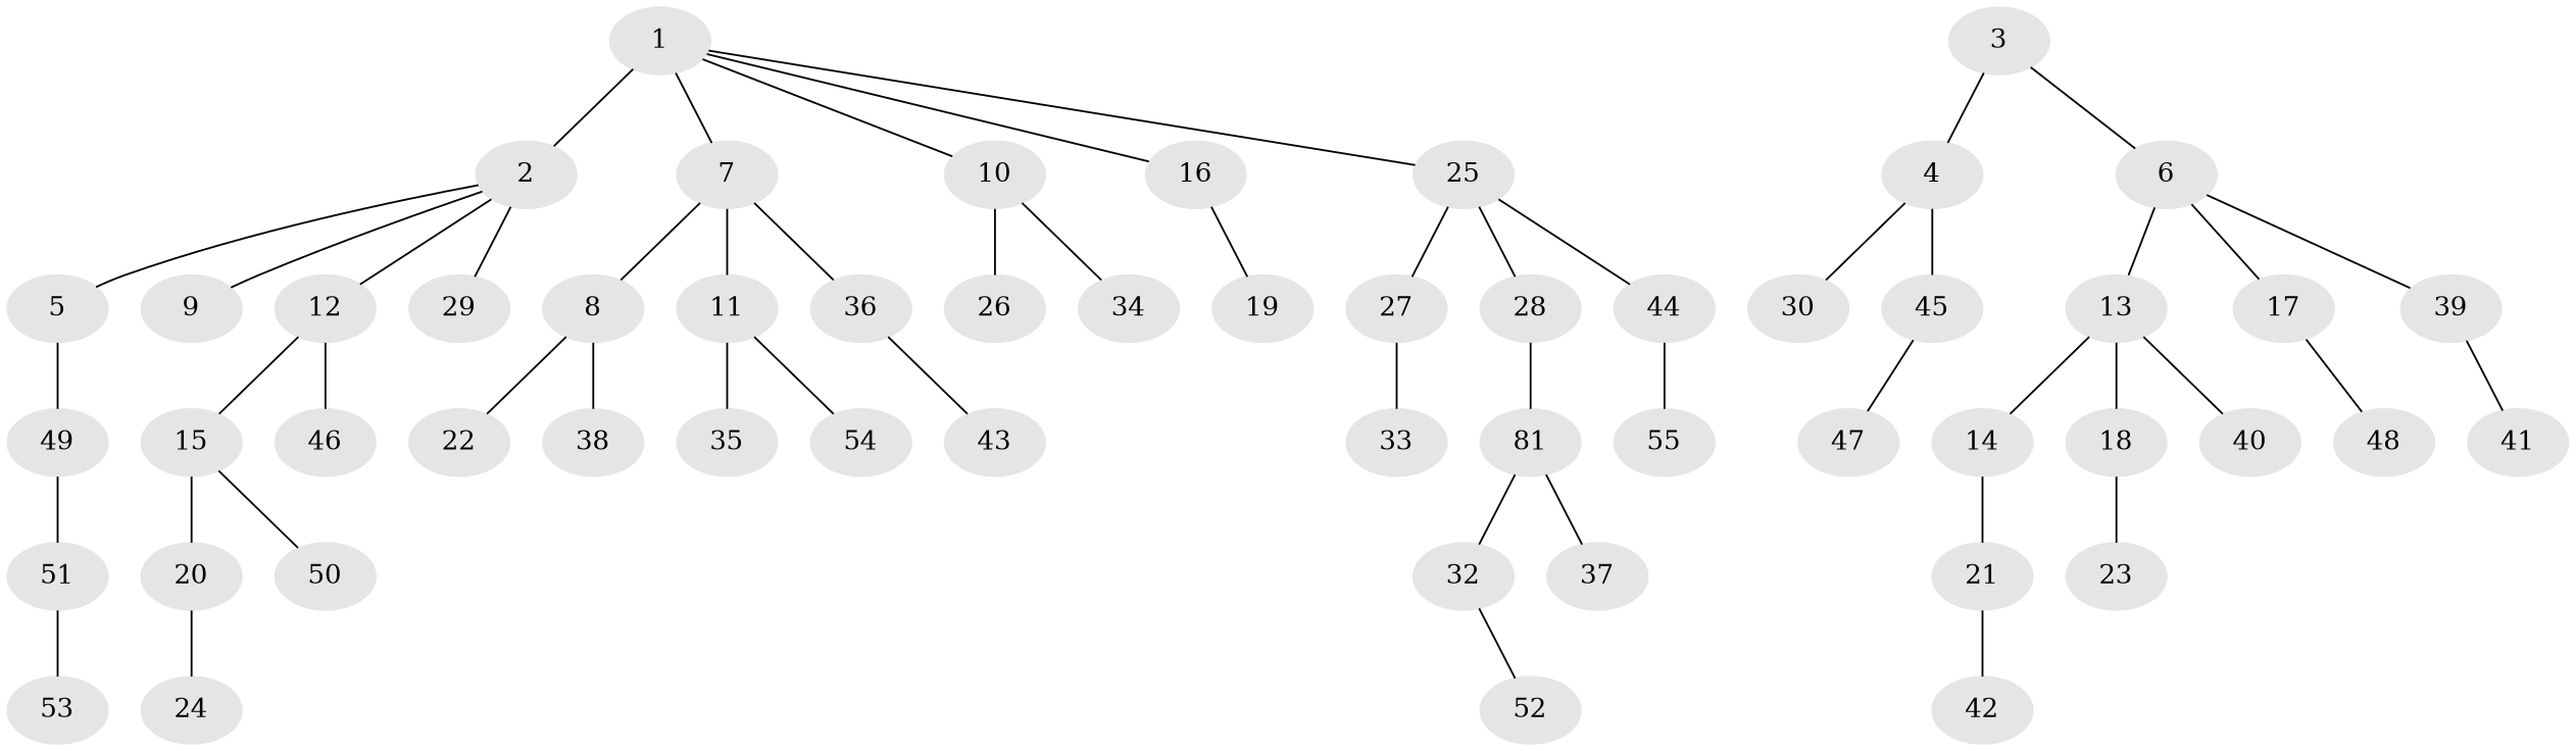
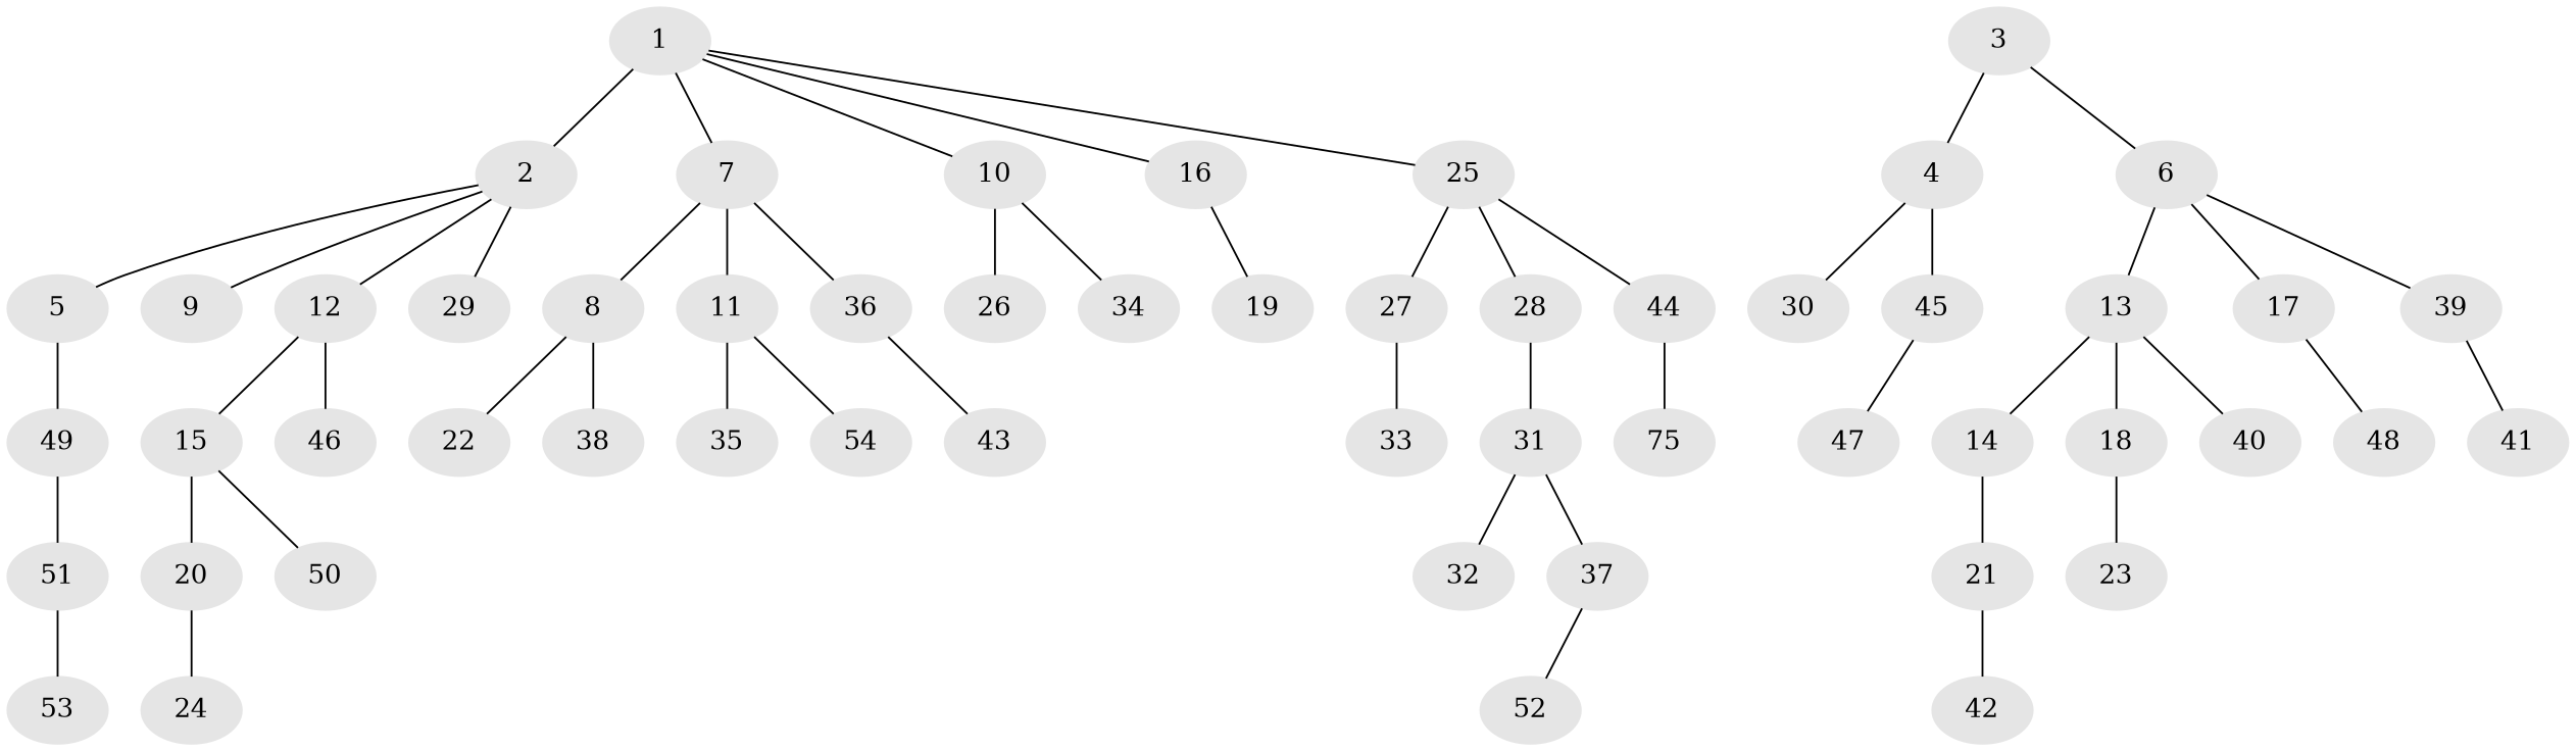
  graph {
    node [color=gray90 style=filled]
    edge [weight=1.0]
    1
    2
    7
    10
    16
    25
    5
    9
    12
    29
    3
    4
    6
    8
    11
    36
    26
    34
    19
    27
    28
    44
    49
    15
    46
    30
    45
    13
    17
    39
    47
    51
    14
    18
    40
    48
    41
    22
    38
    35
    54
    43
    20
    50
    21
    23
    42
    24
    33
-   31 [label=81]
-   55
+   31
+   55 [label=75]
    32
    37
    52
    53
    1 -- 2 [weight=4.0]
    1 -- 7
    1 -- 10
    1 -- 16
    1 -- 25
    2 -- 5
    2 -- 9
    2 -- 12
    2 -- 29
    7 -- 8
    7 -- 11 [weight=2.0]
    7 -- 36
    10 -- 26
    10 -- 34
    16 -- 19
    25 -- 27
    25 -- 28
    25 -- 44
    5 -- 49
    12 -- 15
    12 -- 46
    3 -- 4
    3 -- 6
    4 -- 30
    4 -- 45
    6 -- 13
    6 -- 17
    6 -- 39
    8 -- 22
    8 -- 38 [weight=2.0]
    11 -- 35
    11 -- 54
    36 -- 43
    27 -- 33 [weight=2.0]
    28 -- 31 [weight=2.0]
    44 -- 55
    49 -- 51 [weight=2.0]
    15 -- 20
    15 -- 50
    45 -- 47
    13 -- 14 [weight=2.0]
    13 -- 18
    13 -- 40
    17 -- 48
    39 -- 41
    51 -- 53
    14 -- 21
    18 -- 23 [weight=3.0]
    20 -- 24 [weight=2.0]
    21 -- 42 [weight=2.0]
    31 -- 32
    31 -- 37
-   32 -- 52
+   37 -- 52
  }
